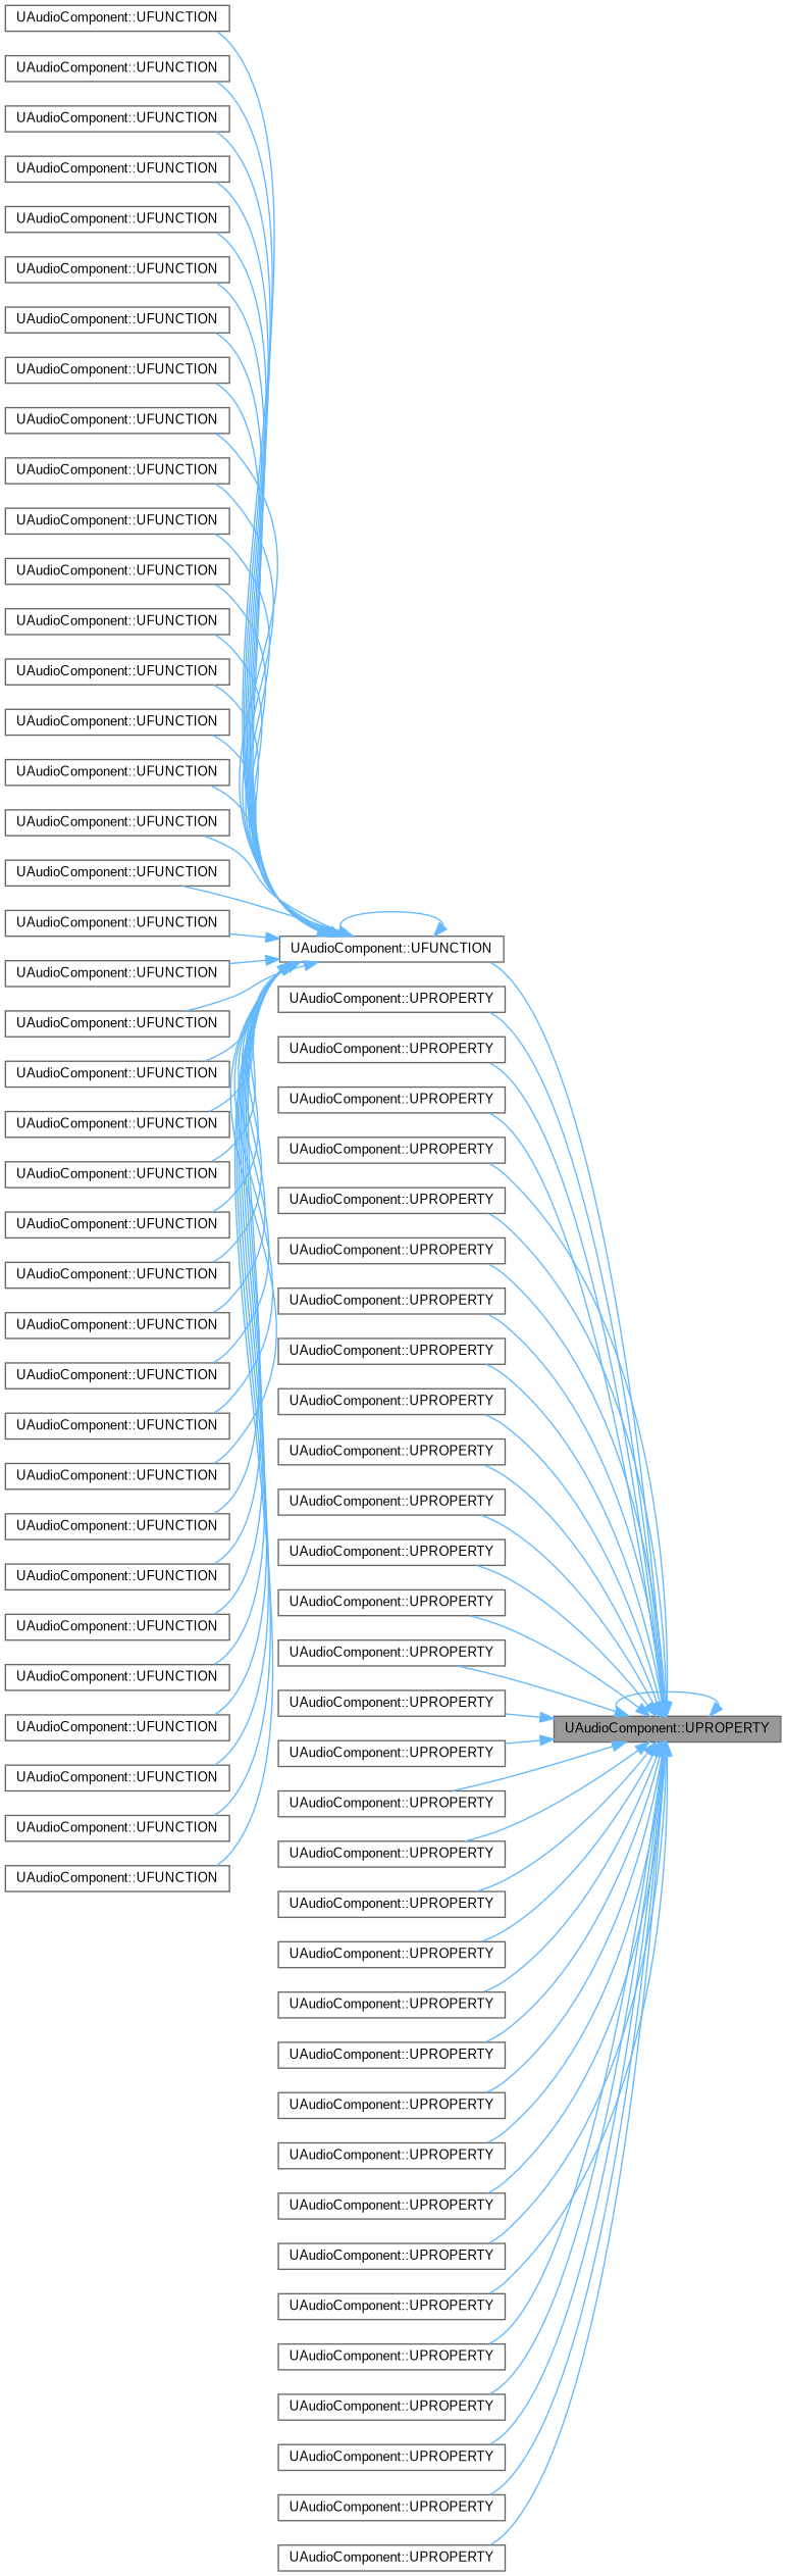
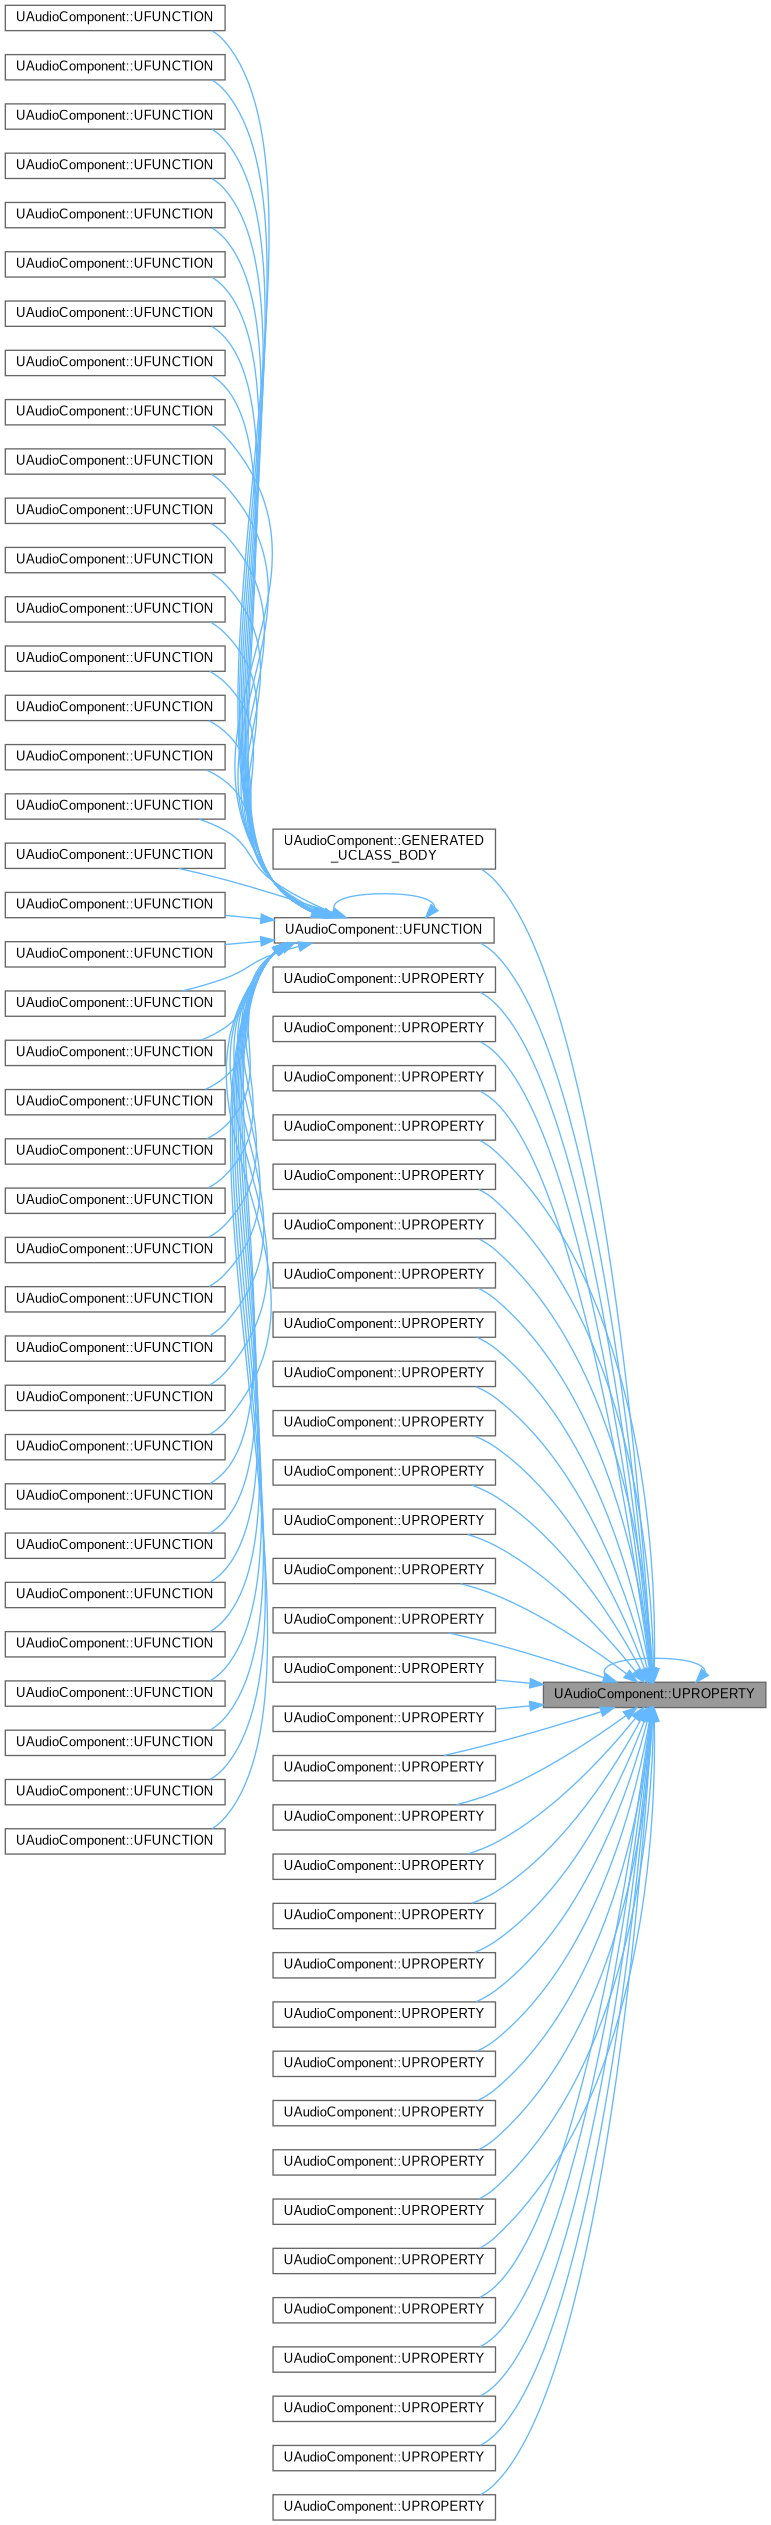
  digraph {
    rankdir=RL
    fontname="Liberation Sans"
    node [color=grey40 fillcolor=white fontname="Liberation Sans" fontsize=10 shape=box style=filled]
    edge [color=steelblue1 dir=back fontname="Liberation Sans" fontsize=10 labelfontname=Helvetica labelfontsize=10 style=solid]
    n1 [color=gray40 fillcolor=grey60 fontcolor=black height=0.2 label="UAudioComponent::UPROPERTY" width=0.4]
+   n2 [height=0.2 label="UAudioComponent::GENERATED\l_UCLASS_BODY" width=0.4]
    n3 [height=0.2 label="UAudioComponent::UFUNCTION" width=0.4]
    n4 [height=0.2 label="UAudioComponent::UPROPERTY" width=0.4]
    n5 [height=0.2 label="UAudioComponent::UPROPERTY" width=0.4]
    n6 [height=0.2 label="UAudioComponent::UPROPERTY" width=0.4]
    n7 [height=0.2 label="UAudioComponent::UPROPERTY" width=0.4]
    n8 [height=0.2 label="UAudioComponent::UPROPERTY" width=0.4]
    n9 [height=0.2 label="UAudioComponent::UPROPERTY" width=0.4]
    n10 [height=0.2 label="UAudioComponent::UPROPERTY" width=0.4]
    n11 [height=0.2 label="UAudioComponent::UPROPERTY" width=0.4]
    n12 [height=0.2 label="UAudioComponent::UPROPERTY" width=0.4]
    n13 [height=0.2 label="UAudioComponent::UPROPERTY" width=0.4]
    n14 [height=0.2 label="UAudioComponent::UPROPERTY" width=0.4]
    n15 [height=0.2 label="UAudioComponent::UPROPERTY" width=0.4]
    n16 [height=0.2 label="UAudioComponent::UPROPERTY" width=0.4]
    n17 [height=0.2 label="UAudioComponent::UPROPERTY" width=0.4]
    n18 [height=0.2 label="UAudioComponent::UPROPERTY" width=0.4]
    n19 [height=0.2 label="UAudioComponent::UPROPERTY" width=0.4]
    n20 [height=0.2 label="UAudioComponent::UPROPERTY" width=0.4]
    n21 [height=0.2 label="UAudioComponent::UPROPERTY" width=0.4]
    n22 [height=0.2 label="UAudioComponent::UPROPERTY" width=0.4]
    n23 [height=0.2 label="UAudioComponent::UPROPERTY" width=0.4]
    n24 [height=0.2 label="UAudioComponent::UPROPERTY" width=0.4]
    n25 [height=0.2 label="UAudioComponent::UPROPERTY" width=0.4]
    n26 [height=0.2 label="UAudioComponent::UPROPERTY" width=0.4]
    n27 [height=0.2 label="UAudioComponent::UPROPERTY" width=0.4]
    n28 [height=0.2 label="UAudioComponent::UPROPERTY" width=0.4]
    n29 [height=0.2 label="UAudioComponent::UPROPERTY" width=0.4]
    n30 [height=0.2 label="UAudioComponent::UPROPERTY" width=0.4]
    n31 [height=0.2 label="UAudioComponent::UPROPERTY" width=0.4]
    n32 [height=0.2 label="UAudioComponent::UPROPERTY" width=0.4]
    n33 [height=0.2 label="UAudioComponent::UPROPERTY" width=0.4]
    n34 [height=0.2 label="UAudioComponent::UPROPERTY" width=0.4]
    n35 [height=0.2 label="UAudioComponent::UPROPERTY" width=0.4]
    n36 [height=0.2 label="UAudioComponent::UFUNCTION" width=0.4]
    n37 [height=0.2 label="UAudioComponent::UFUNCTION" width=0.4]
    n38 [height=0.2 label="UAudioComponent::UFUNCTION" width=0.4]
    n39 [height=0.2 label="UAudioComponent::UFUNCTION" width=0.4]
    n40 [height=0.2 label="UAudioComponent::UFUNCTION" width=0.4]
    n41 [height=0.2 label="UAudioComponent::UFUNCTION" width=0.4]
    n42 [height=0.2 label="UAudioComponent::UFUNCTION" width=0.4]
    n43 [height=0.2 label="UAudioComponent::UFUNCTION" width=0.4]
    n44 [height=0.2 label="UAudioComponent::UFUNCTION" width=0.4]
    n45 [height=0.2 label="UAudioComponent::UFUNCTION" width=0.4]
    n46 [height=0.2 label="UAudioComponent::UFUNCTION" width=0.4]
    n47 [height=0.2 label="UAudioComponent::UFUNCTION" width=0.4]
    n48 [height=0.2 label="UAudioComponent::UFUNCTION" width=0.4]
    n49 [height=0.2 label="UAudioComponent::UFUNCTION" width=0.4]
    n50 [height=0.2 label="UAudioComponent::UFUNCTION" width=0.4]
    n51 [height=0.2 label="UAudioComponent::UFUNCTION" width=0.4]
    n52 [height=0.2 label="UAudioComponent::UFUNCTION" width=0.4]
    n53 [height=0.2 label="UAudioComponent::UFUNCTION" width=0.4]
    n54 [height=0.2 label="UAudioComponent::UFUNCTION" width=0.4]
    n55 [height=0.2 label="UAudioComponent::UFUNCTION" width=0.4]
    n56 [height=0.2 label="UAudioComponent::UFUNCTION" width=0.4]
    n57 [height=0.2 label="UAudioComponent::UFUNCTION" width=0.4]
    n58 [height=0.2 label="UAudioComponent::UFUNCTION" width=0.4]
    n59 [height=0.2 label="UAudioComponent::UFUNCTION" width=0.4]
    n60 [height=0.2 label="UAudioComponent::UFUNCTION" width=0.4]
    n61 [height=0.2 label="UAudioComponent::UFUNCTION" width=0.4]
    n62 [height=0.2 label="UAudioComponent::UFUNCTION" width=0.4]
    n63 [height=0.2 label="UAudioComponent::UFUNCTION" width=0.4]
    n64 [height=0.2 label="UAudioComponent::UFUNCTION" width=0.4]
    n65 [height=0.2 label="UAudioComponent::UFUNCTION" width=0.4]
    n66 [height=0.2 label="UAudioComponent::UFUNCTION" width=0.4]
    n67 [height=0.2 label="UAudioComponent::UFUNCTION" width=0.4]
    n68 [height=0.2 label="UAudioComponent::UFUNCTION" width=0.4]
    n69 [height=0.2 label="UAudioComponent::UFUNCTION" width=0.4]
    n70 [height=0.2 label="UAudioComponent::UFUNCTION" width=0.4]
    n71 [height=0.2 label="UAudioComponent::UFUNCTION" width=0.4]
    n72 [height=0.2 label="UAudioComponent::UFUNCTION" width=0.4]
    n73 [height=0.2 label="UAudioComponent::UFUNCTION" width=0.4]
    n1 -> n1
+   n1 -> n2
    n1 -> n3
    n1 -> n4
    n1 -> n5
    n1 -> n6
    n1 -> n7
    n1 -> n8
    n1 -> n9
    n1 -> n10
    n1 -> n11
    n1 -> n12
    n1 -> n13
    n1 -> n14
    n1 -> n15
    n1 -> n16
    n1 -> n17
    n1 -> n18
    n1 -> n19
    n1 -> n20
    n1 -> n21
    n1 -> n22
    n1 -> n23
    n1 -> n24
    n1 -> n25
    n1 -> n26
    n1 -> n27
    n1 -> n28
    n1 -> n29
    n1 -> n30
    n1 -> n31
    n1 -> n32
    n1 -> n33
    n1 -> n34
    n1 -> n35
    n3 -> n3
    n3 -> n36
    n3 -> n37
    n3 -> n38
    n3 -> n39
    n3 -> n40
    n3 -> n41
    n3 -> n42
    n3 -> n43
    n3 -> n44
    n3 -> n45
    n3 -> n46
    n3 -> n47
    n3 -> n48
    n3 -> n49
    n3 -> n50
    n3 -> n51
    n3 -> n52
    n3 -> n53
    n3 -> n54
    n3 -> n55
    n3 -> n56
    n3 -> n57
    n3 -> n58
    n3 -> n59
    n3 -> n60
    n3 -> n61
    n3 -> n62
    n3 -> n63
    n3 -> n64
    n3 -> n65
    n3 -> n66
    n3 -> n67
    n3 -> n68
    n3 -> n69
    n3 -> n70
    n3 -> n71
    n3 -> n72
    n3 -> n73
  }
